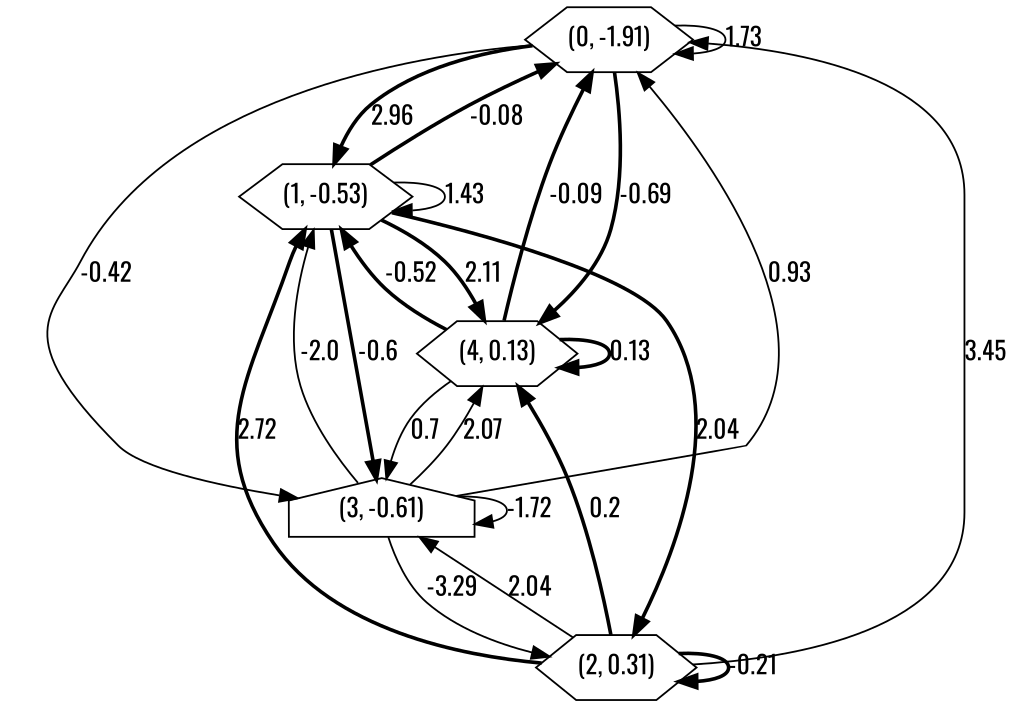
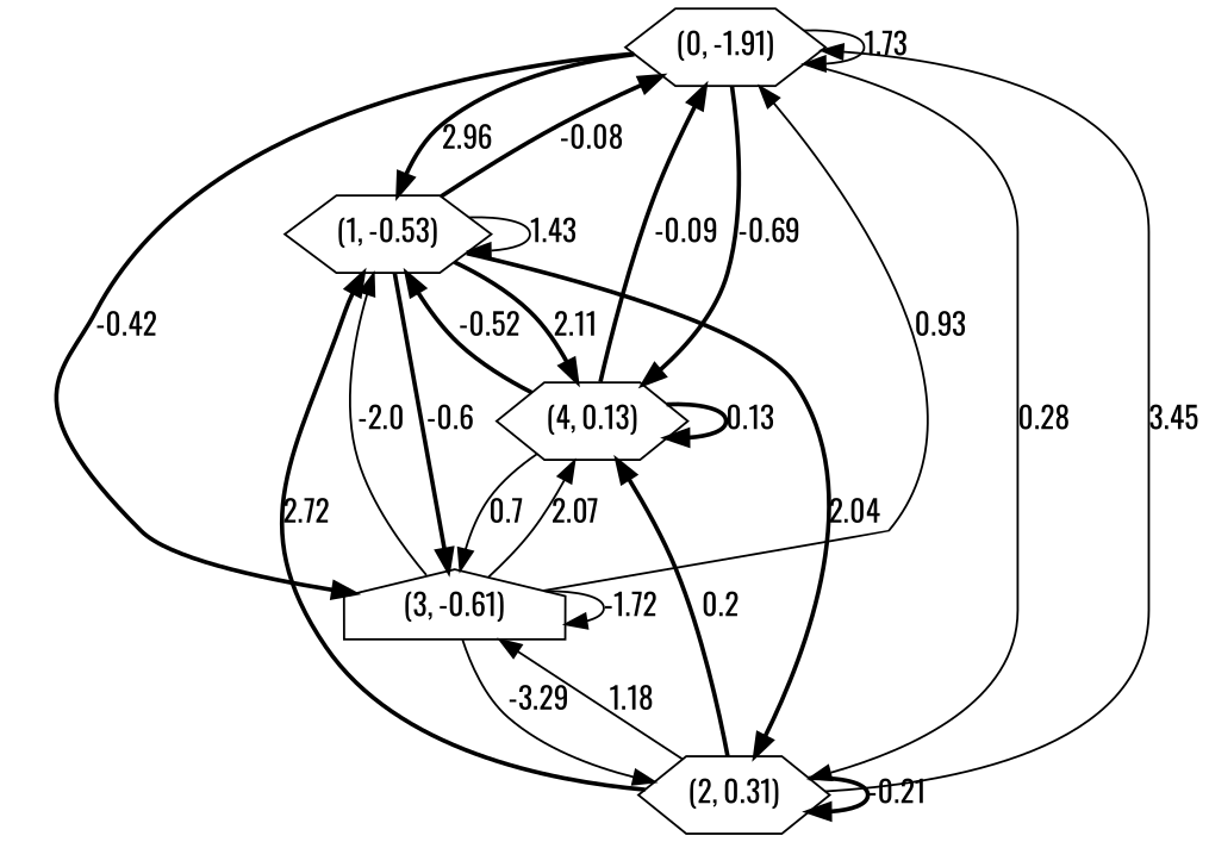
  digraph {
    fontname=Oswald
    node [fontname=Oswald shape=hexagon]
    edge [fontname=Oswald style=solid]
    n1 [label="(0, -1.91)"]
    n2 [label="(1, -0.53)"]
    n3 [label="(2, 0.31)"]
    n4 [label="(3, -0.61)" shape=house]
    n5 [label="(4, 0.13)"]
    n1 -> n1 [label=1.73]
    n1 -> n2 [label=2.96 style=bold]
-   n1 -> n4 [label=-0.42]
+   n1 -> n3 [label=0.28]
+   n1 -> n4 [label=-0.42 style=bold]
    n1 -> n5 [label=-0.69 style=bold]
    n2 -> n1 [label=-0.08 style=bold]
    n2 -> n2 [label=1.43]
    n2 -> n3 [label=2.04 style=bold]
    n2 -> n4 [label=-0.6 style=bold]
    n2 -> n5 [label=2.11 style=bold]
    n3 -> n1 [label=3.45]
    n3 -> n2 [label=2.72 style=bold]
    n3 -> n3 [label=-0.21 style=bold]
-   n3 -> n4 [label=2.04]
+   n3 -> n4 [label=1.18]
    n3 -> n5 [label=0.2 style=bold]
    n4 -> n1 [label=0.93]
    n4 -> n2 [label=-2.0]
    n4 -> n3 [label=-3.29]
    n4 -> n4 [label=-1.72]
    n4 -> n5 [label=2.07]
    n5 -> n1 [label=-0.09 style=bold]
    n5 -> n2 [label=-0.52 style=bold]
    n5 -> n4 [label=0.7]
    n5 -> n5 [label=0.13 style=bold]
  }
